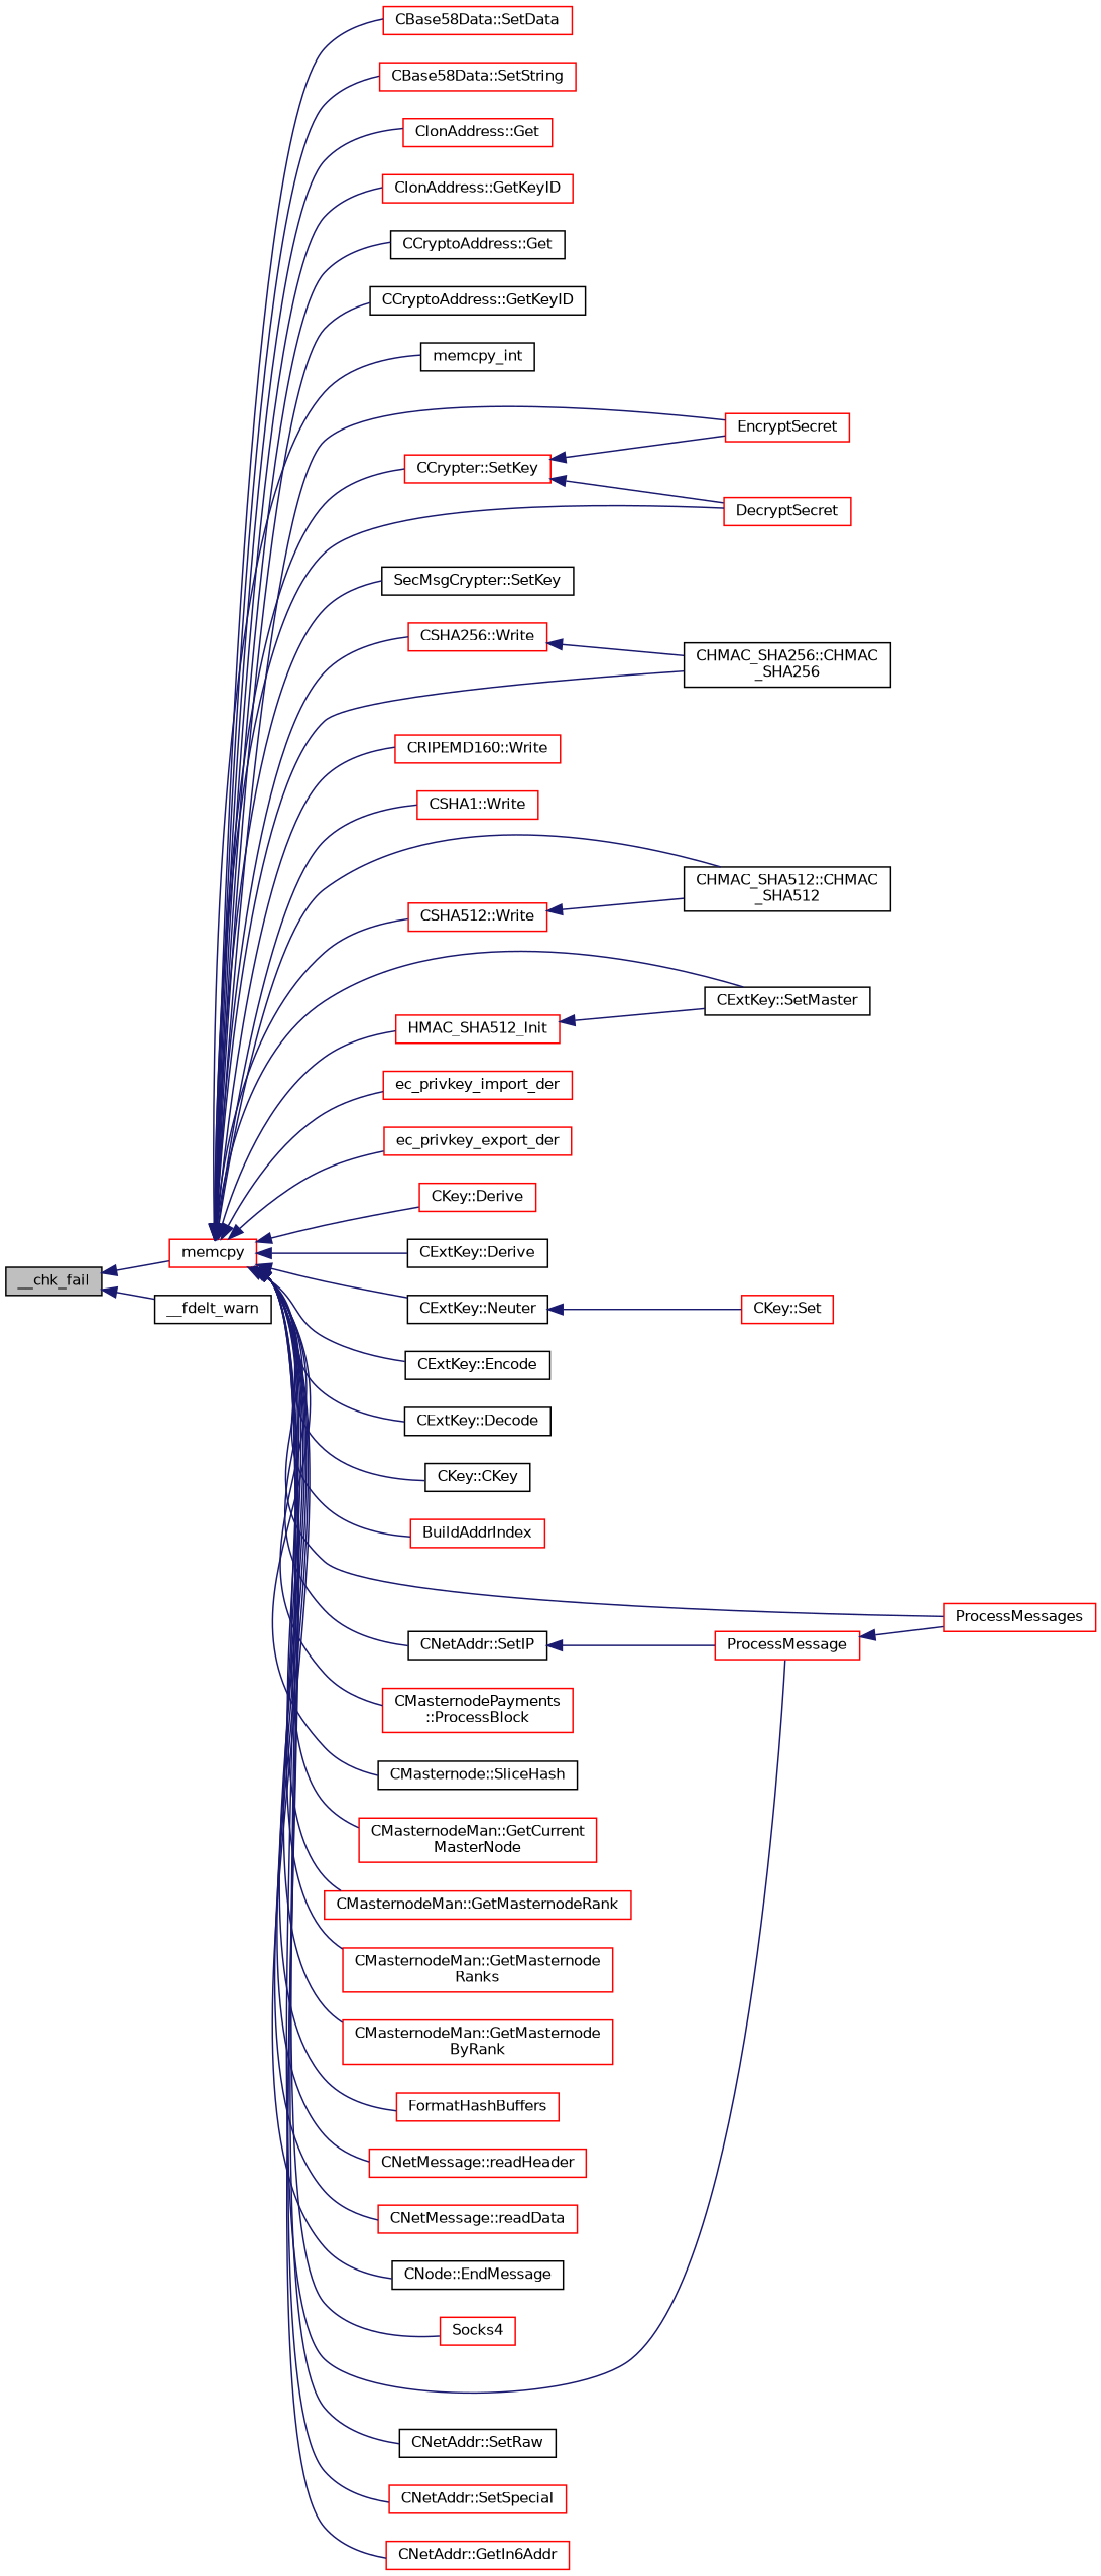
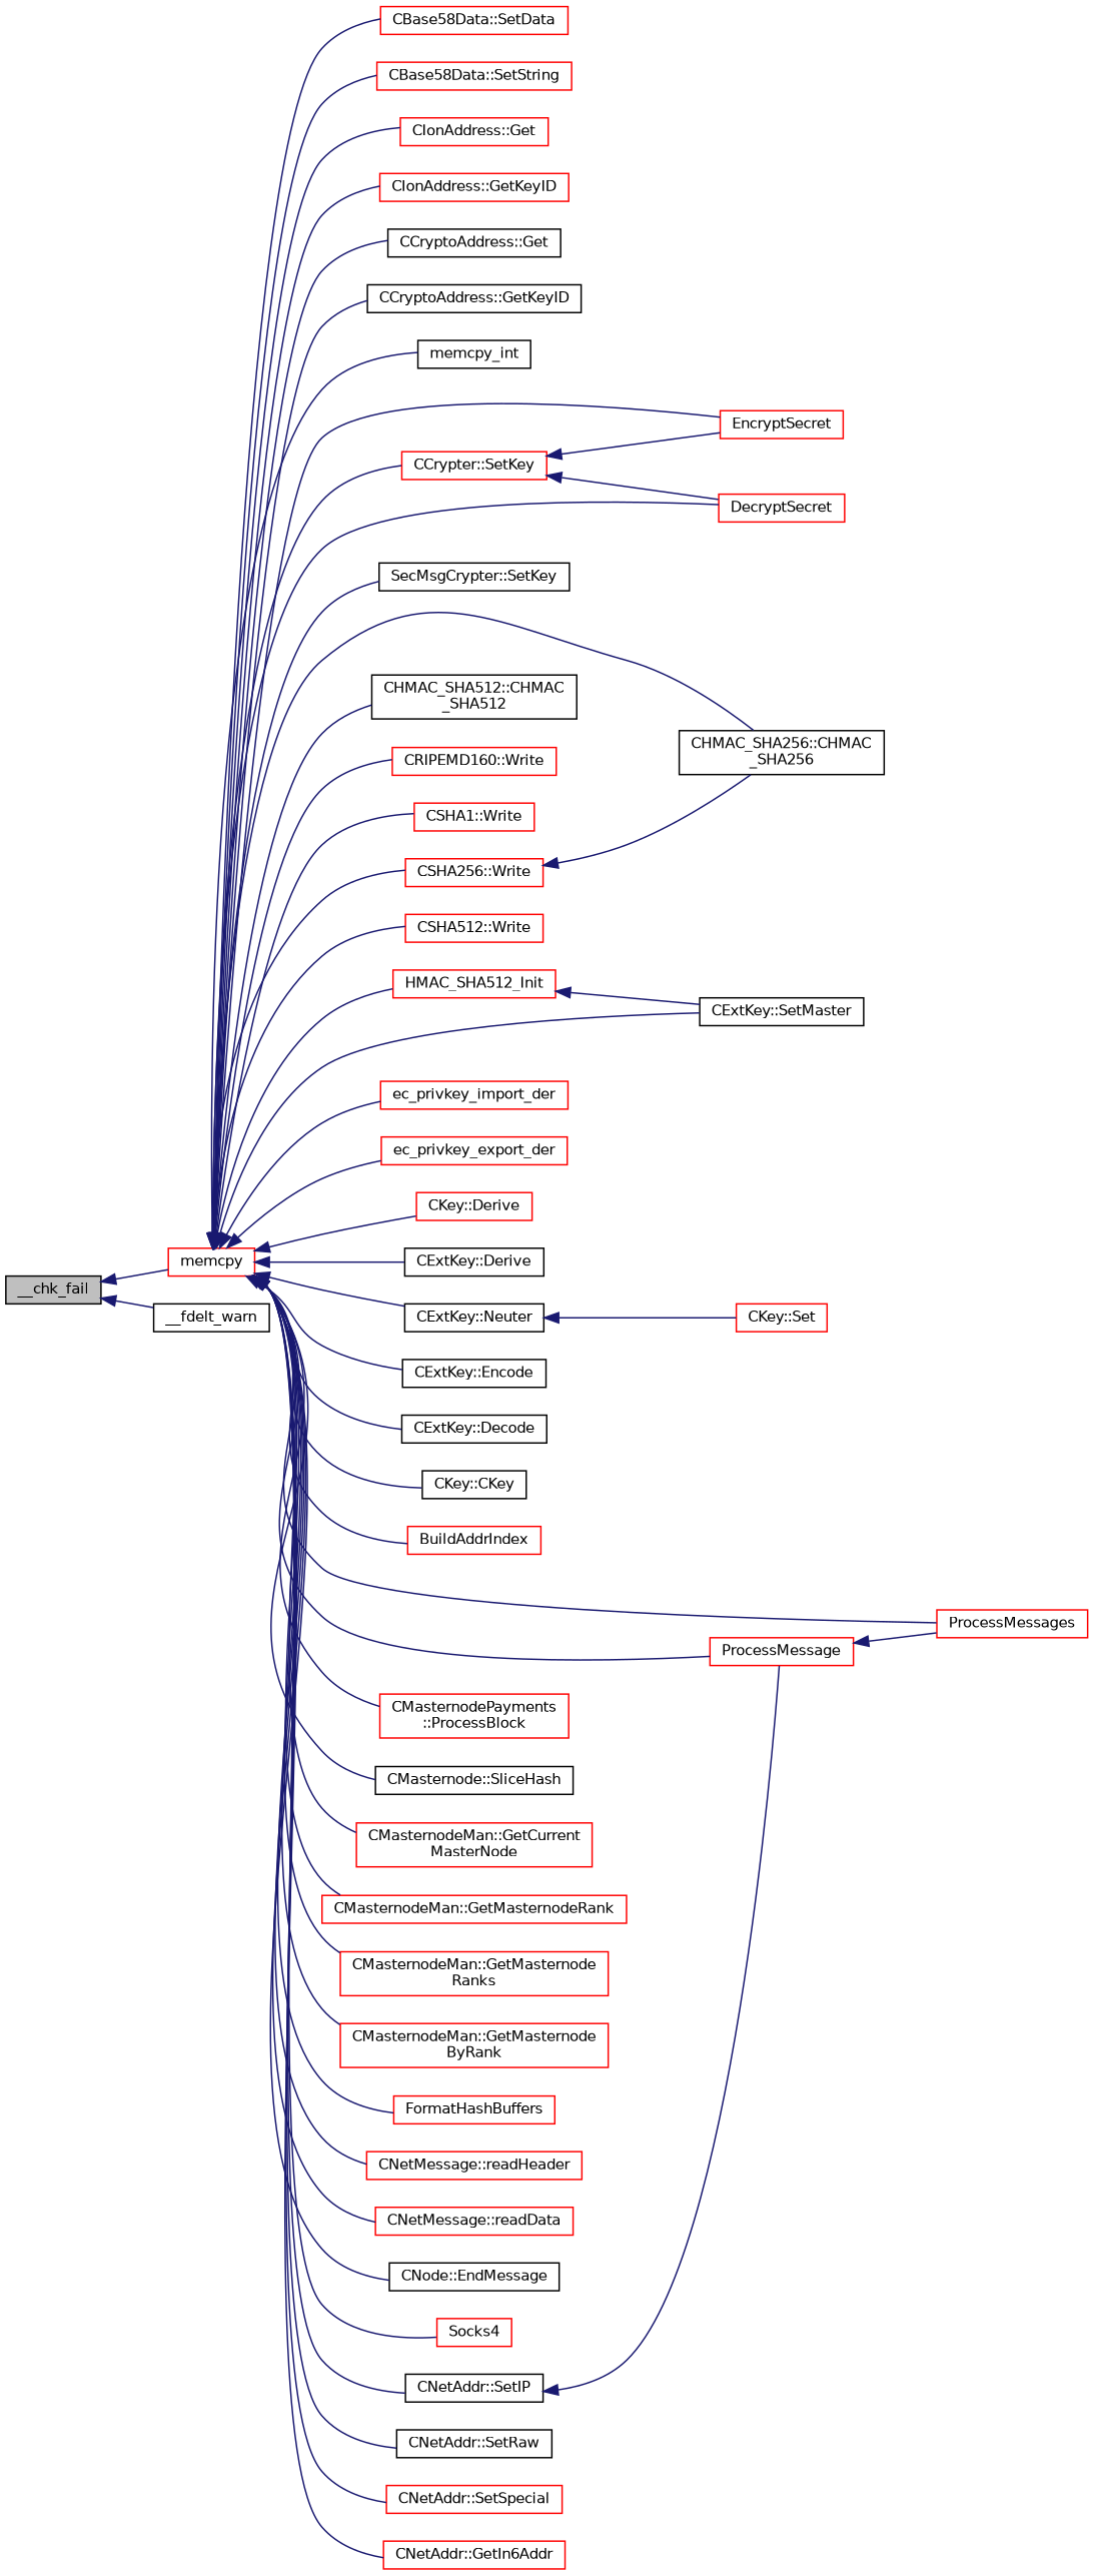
  digraph {
    rankdir=LR
    node [color=red fillcolor=white fontname=Helvetica fontsize=10 shape=record style=filled]
    edge [color=midnightblue dir=back fontname=Helvetica fontsize=10 labelfontname=Helvetica labelfontsize=10 style=solid]
    n1 [color=black fillcolor=grey75 fontcolor=black height=0.2 label=__chk_fail width=0.4]
    n2 [height=0.2 label=memcpy width=0.4]
    n3 [color=black height=0.2 label=__fdelt_warn width=0.4]
    n4 [height=0.2 label="CBase58Data::SetData" width=0.4]
    n5 [height=0.2 label="CBase58Data::SetString" width=0.4]
    n6 [height=0.2 label="CIonAddress::Get" width=0.4]
    n7 [height=0.2 label="CIonAddress::GetKeyID" width=0.4]
    n8 [color=black height=0.2 label="CCryptoAddress::Get" width=0.4]
    n9 [color=black height=0.2 label="CCryptoAddress::GetKeyID" width=0.4]
    n10 [color=black height=0.2 label=memcpy_int width=0.4]
    n11 [height=0.2 label="CCrypter::SetKey" width=0.4]
    n12 [height=0.2 label=EncryptSecret width=0.4]
    n13 [height=0.2 label=DecryptSecret width=0.4]
    n14 [color=black height=0.2 label="SecMsgCrypter::SetKey" width=0.4]
    n15 [color=black height=0.2 label="CHMAC_SHA256::CHMAC\l_SHA256" width=0.4]
    n16 [color=black height=0.2 label="CHMAC_SHA512::CHMAC\l_SHA512" width=0.4]
    n17 [height=0.2 label="CRIPEMD160::Write" width=0.4]
    n18 [height=0.2 label="CSHA1::Write" width=0.4]
    n19 [height=0.2 label="CSHA256::Write" width=0.4]
    n20 [height=0.2 label="CSHA512::Write" width=0.4]
    n21 [height=0.2 label=HMAC_SHA512_Init width=0.4]
    n22 [color=black height=0.2 label="CExtKey::SetMaster" width=0.4]
    n23 [height=0.2 label=ec_privkey_import_der width=0.4]
    n24 [height=0.2 label=ec_privkey_export_der width=0.4]
    n25 [height=0.2 label="CKey::Derive" width=0.4]
    n26 [color=black height=0.2 label="CExtKey::Derive" width=0.4]
    n27 [color=black height=0.2 label="CExtKey::Neuter" width=0.4]
    n28 [color=black height=0.2 label="CExtKey::Encode" width=0.4]
    n29 [color=black height=0.2 label="CExtKey::Decode" width=0.4]
    n30 [color=black height=0.2 label="CKey::CKey" width=0.4]
    n31 [height=0.2 label=BuildAddrIndex width=0.4]
    n32 [height=0.2 label=ProcessMessage width=0.4]
    n33 [height=0.2 label=ProcessMessages width=0.4]
    n34 [height=0.2 label="CMasternodePayments\l::ProcessBlock" width=0.4]
    n35 [color=black height=0.2 label="CMasternode::SliceHash" width=0.4]
    n36 [height=0.2 label="CMasternodeMan::GetCurrent\lMasterNode" width=0.4]
    n37 [height=0.2 label="CMasternodeMan::GetMasternodeRank" width=0.4]
    n38 [height=0.2 label="CMasternodeMan::GetMasternode\lRanks" width=0.4]
    n39 [height=0.2 label="CMasternodeMan::GetMasternode\lByRank" width=0.4]
    n40 [height=0.2 label=FormatHashBuffers width=0.4]
    n41 [height=0.2 label="CNetMessage::readHeader" width=0.4]
    n42 [height=0.2 label="CNetMessage::readData" width=0.4]
    n43 [color=black height=0.2 label="CNode::EndMessage" width=0.4]
    n44 [height=0.2 label=Socks4 width=0.4]
    n45 [color=black height=0.2 label="CNetAddr::SetIP" width=0.4]
    n46 [color=black height=0.2 label="CNetAddr::SetRaw" width=0.4]
    n47 [height=0.2 label="CNetAddr::SetSpecial" width=0.4]
    n48 [height=0.2 label="CNetAddr::GetIn6Addr" width=0.4]
    n49 [height=0.2 label="CKey::Set" width=0.4]
    n1 -> n2
    n1 -> n3
    n2 -> n4
    n2 -> n5
    n2 -> n6
    n2 -> n7
    n2 -> n8
    n2 -> n9
    n2 -> n10
    n2 -> n11
    n2 -> n12
    n2 -> n13
    n2 -> n14
    n2 -> n15
    n2 -> n16
    n2 -> n17
    n2 -> n18
    n2 -> n19
    n2 -> n20
    n2 -> n21
    n2 -> n22
    n2 -> n23
    n2 -> n24
    n2 -> n25
    n2 -> n26
    n2 -> n27
    n2 -> n28
    n2 -> n29
    n2 -> n30
    n2 -> n31
    n2 -> n32
    n2 -> n33
    n2 -> n34
    n2 -> n35
    n2 -> n36
    n2 -> n37
    n2 -> n38
    n2 -> n39
    n2 -> n40
    n2 -> n41
    n2 -> n42
    n2 -> n43
    n2 -> n44
    n2 -> n45
    n2 -> n46
    n2 -> n47
    n2 -> n48
    n11 -> n12
    n11 -> n13
    n19 -> n15
-   n20 -> n16
    n21 -> n22
    n27 -> n49
    n32 -> n33
    n45 -> n32
  }
